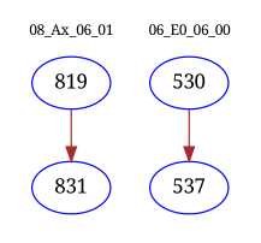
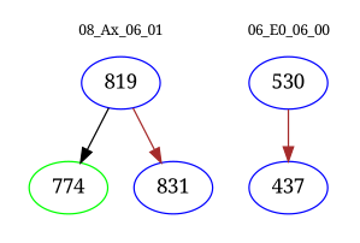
  digraph {
    fontname="Noto Serif"
    node [color=blue fontname="Noto Serif"]
    edge [color=brown fontname="Noto Serif"]
    n1 [label=819]
+   n2 [color=green label=774]
    n3 [label=831]
    n4 [label=530]
-   n5 [label=537]
+   n5 [label=437]
    subgraph cluster_1 {
      color=white
      fontsize=10
      label="08_Ax_06_01"
      n1
+     n2
      n3
    }
    subgraph cluster_2 {
      color=white
      fontsize=10
      label="06_E0_06_00"
      n4
      n5
    }
+   n1 -> n2 [color=black]
    n1 -> n3
    n4 -> n5
  }
